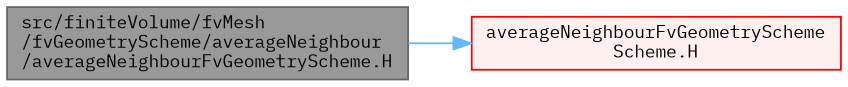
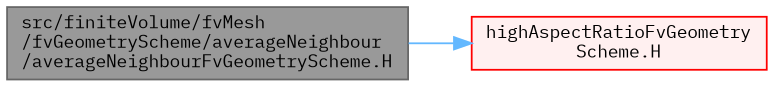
  digraph {
    rankdir=LR
    fontname="IBM Plex Mono"
    node [fontname="IBM Plex Mono" fontsize=10 shape=box style=filled]
    n1 [color=gray40 fillcolor=grey60 fontcolor=black height=0.2 label="src/finiteVolume/fvMesh\l/fvGeometryScheme/averageNeighbour\l/averageNeighbourFvGeometryScheme.H" width=0.4]
-   n2 [color=red fillcolor="#FFF0F0" height=0.2 label="averageNeighbourFvGeometryScheme\lScheme.H" width=0.4]
+   n2 [color=red fillcolor="#FFF0F0" height=0.2 label="highAspectRatioFvGeometry\lScheme.H" width=0.4]
    n1 -> n2 [color=steelblue1 fontname="IBM Plex Mono" fontsize=10 labelfontname=Helvetica labelfontsize=10 style=solid]
  }
